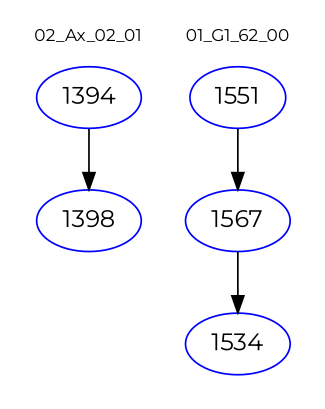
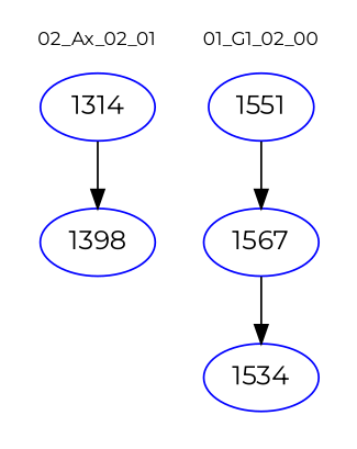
  digraph {
    fontname=Montserrat
    node [color=blue fontname=Montserrat]
    edge [color=black fontname=Montserrat]
-   n1 [label=1394]
+   n1 [label=1314]
    n2 [label=1398]
    n3 [label=1551]
    n4 [label=1534]
    n5 [label=1567]
    subgraph cluster_1 {
      color=white
      fontsize=10
      label="02_Ax_02_01"
      n1
      n2
    }
    subgraph cluster_2 {
      color=white
      fontsize=10
-     label="01_G1_62_00"
+     label="01_G1_02_00"
      n3
      n4
      n5
    }
    n1 -> n2
    n3 -> n5
    n5 -> n4
  }
